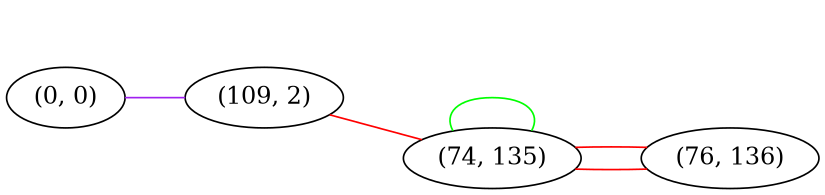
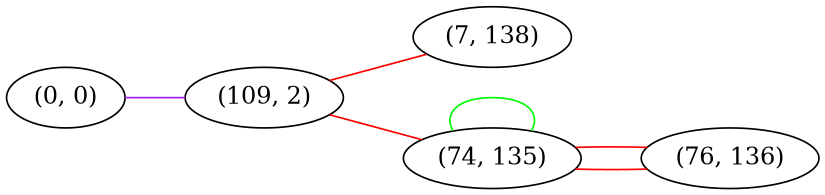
  graph {
    rankdir=LR
    edge [color=red weight=1]
    "(0, 0)"
    "(109, 2)"
+   "(7, 138)"
    "(74, 135)"
    "(76, 136)"
    "(0, 0)" -- "(109, 2)" [color=purple weight=4]
+   "(109, 2)" -- "(7, 138)"
    "(109, 2)" -- "(74, 135)"
    "(74, 135)" -- "(74, 135)" [color=green weight=2]
    "(74, 135)" -- "(76, 136)"
    "(74, 135)" -- "(76, 136)"
  }
